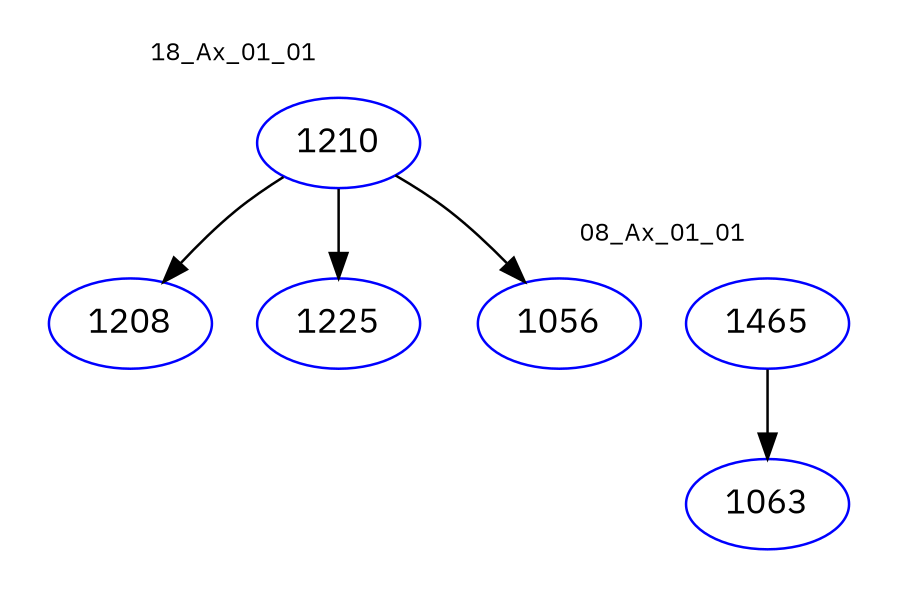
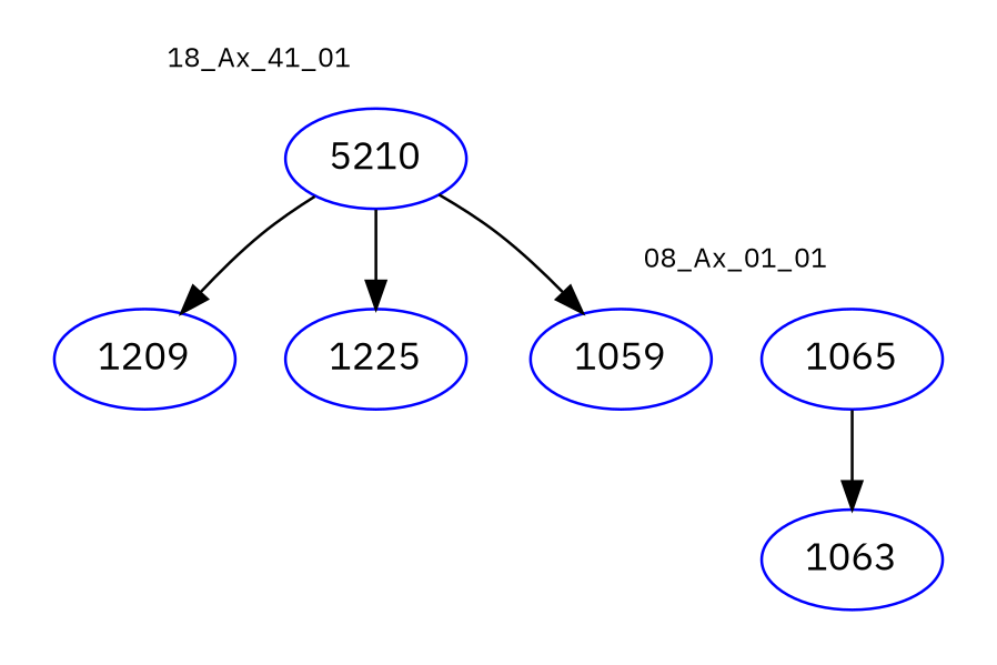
  digraph {
    fontname="IBM Plex Sans"
    node [color=blue fontname="IBM Plex Sans"]
    edge [color=black fontname="IBM Plex Sans"]
-   n1 [label=1465]
-   n2 [label=1056]
+   n1 [label=1065]
+   n2 [label=1059]
    n3 [label=1063]
-   n4 [label=1210]
-   n5 [label=1208]
+   n4 [label=5210]
+   n5 [label=1209]
    n6 [label=1225]
    subgraph cluster_1 {
      color=white
      fontsize=10
      label="08_Ax_01_01"
      n1
      n2
      n3
    }
    subgraph cluster_2 {
      color=white
      fontsize=10
-     label="18_Ax_01_01"
+     label="18_Ax_41_01"
      n4
      n5
      n6
    }
    n1 -> n3
    n4 -> n2
    n4 -> n5
    n4 -> n6
  }
